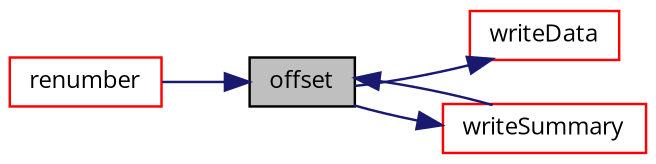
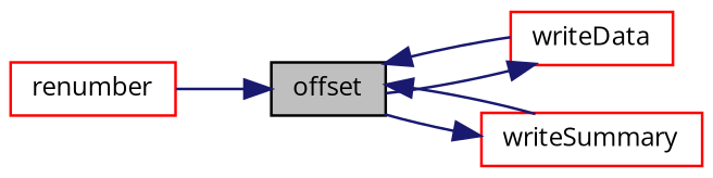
  digraph {
    fontname="Open Sans"
    rankdir=LR
    node [color=red fontname="Open Sans" fontsize=10 shape=record]
    edge [color=midnightblue fontname="Open Sans" fontsize=10 labelfontname=FreeSans labelfontsize=10 style=solid]
    n1 [color=black fillcolor=grey75 fontcolor=black height=0.2 label=offset style=filled width=0.4]
    n2 [height=0.2 label=writeData width=0.4]
    n3 [height=0.2 label=writeSummary width=0.4]
    n4 [height=0.2 label=renumber width=0.4]
    n1 -> n2
    n1 -> n3
+   n2 -> n1
    n3 -> n1
    n4 -> n1
  }
